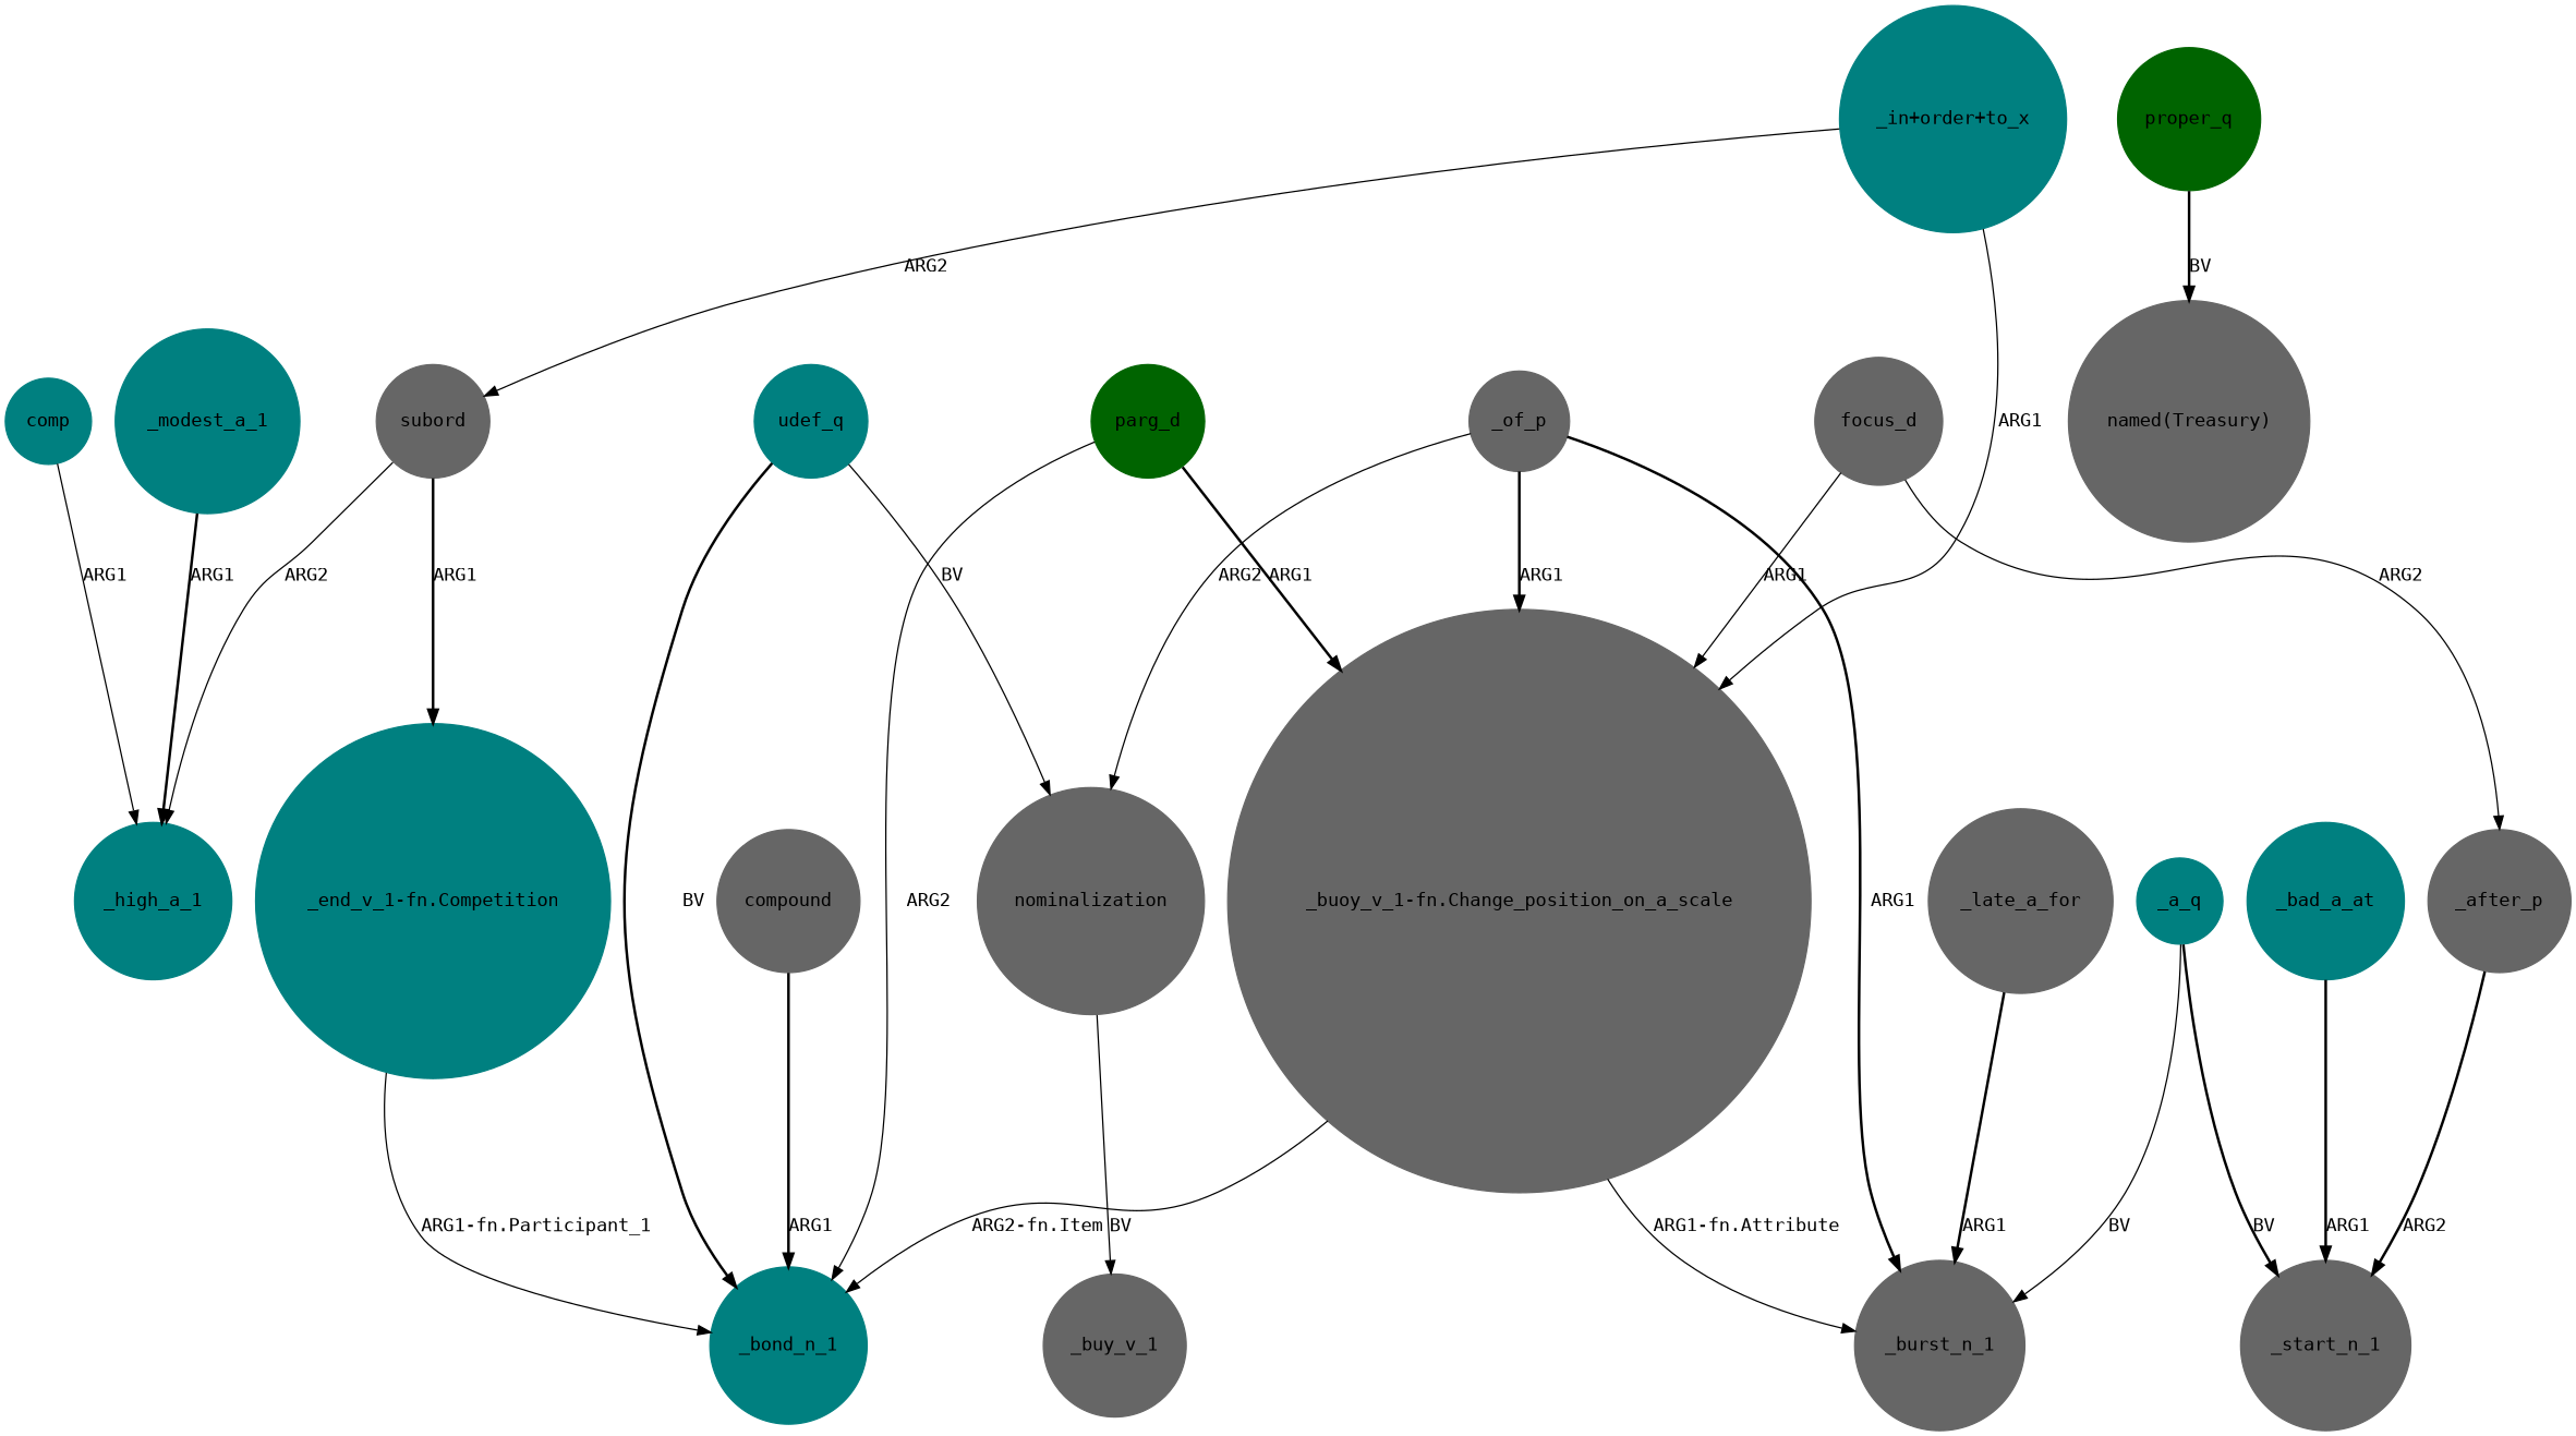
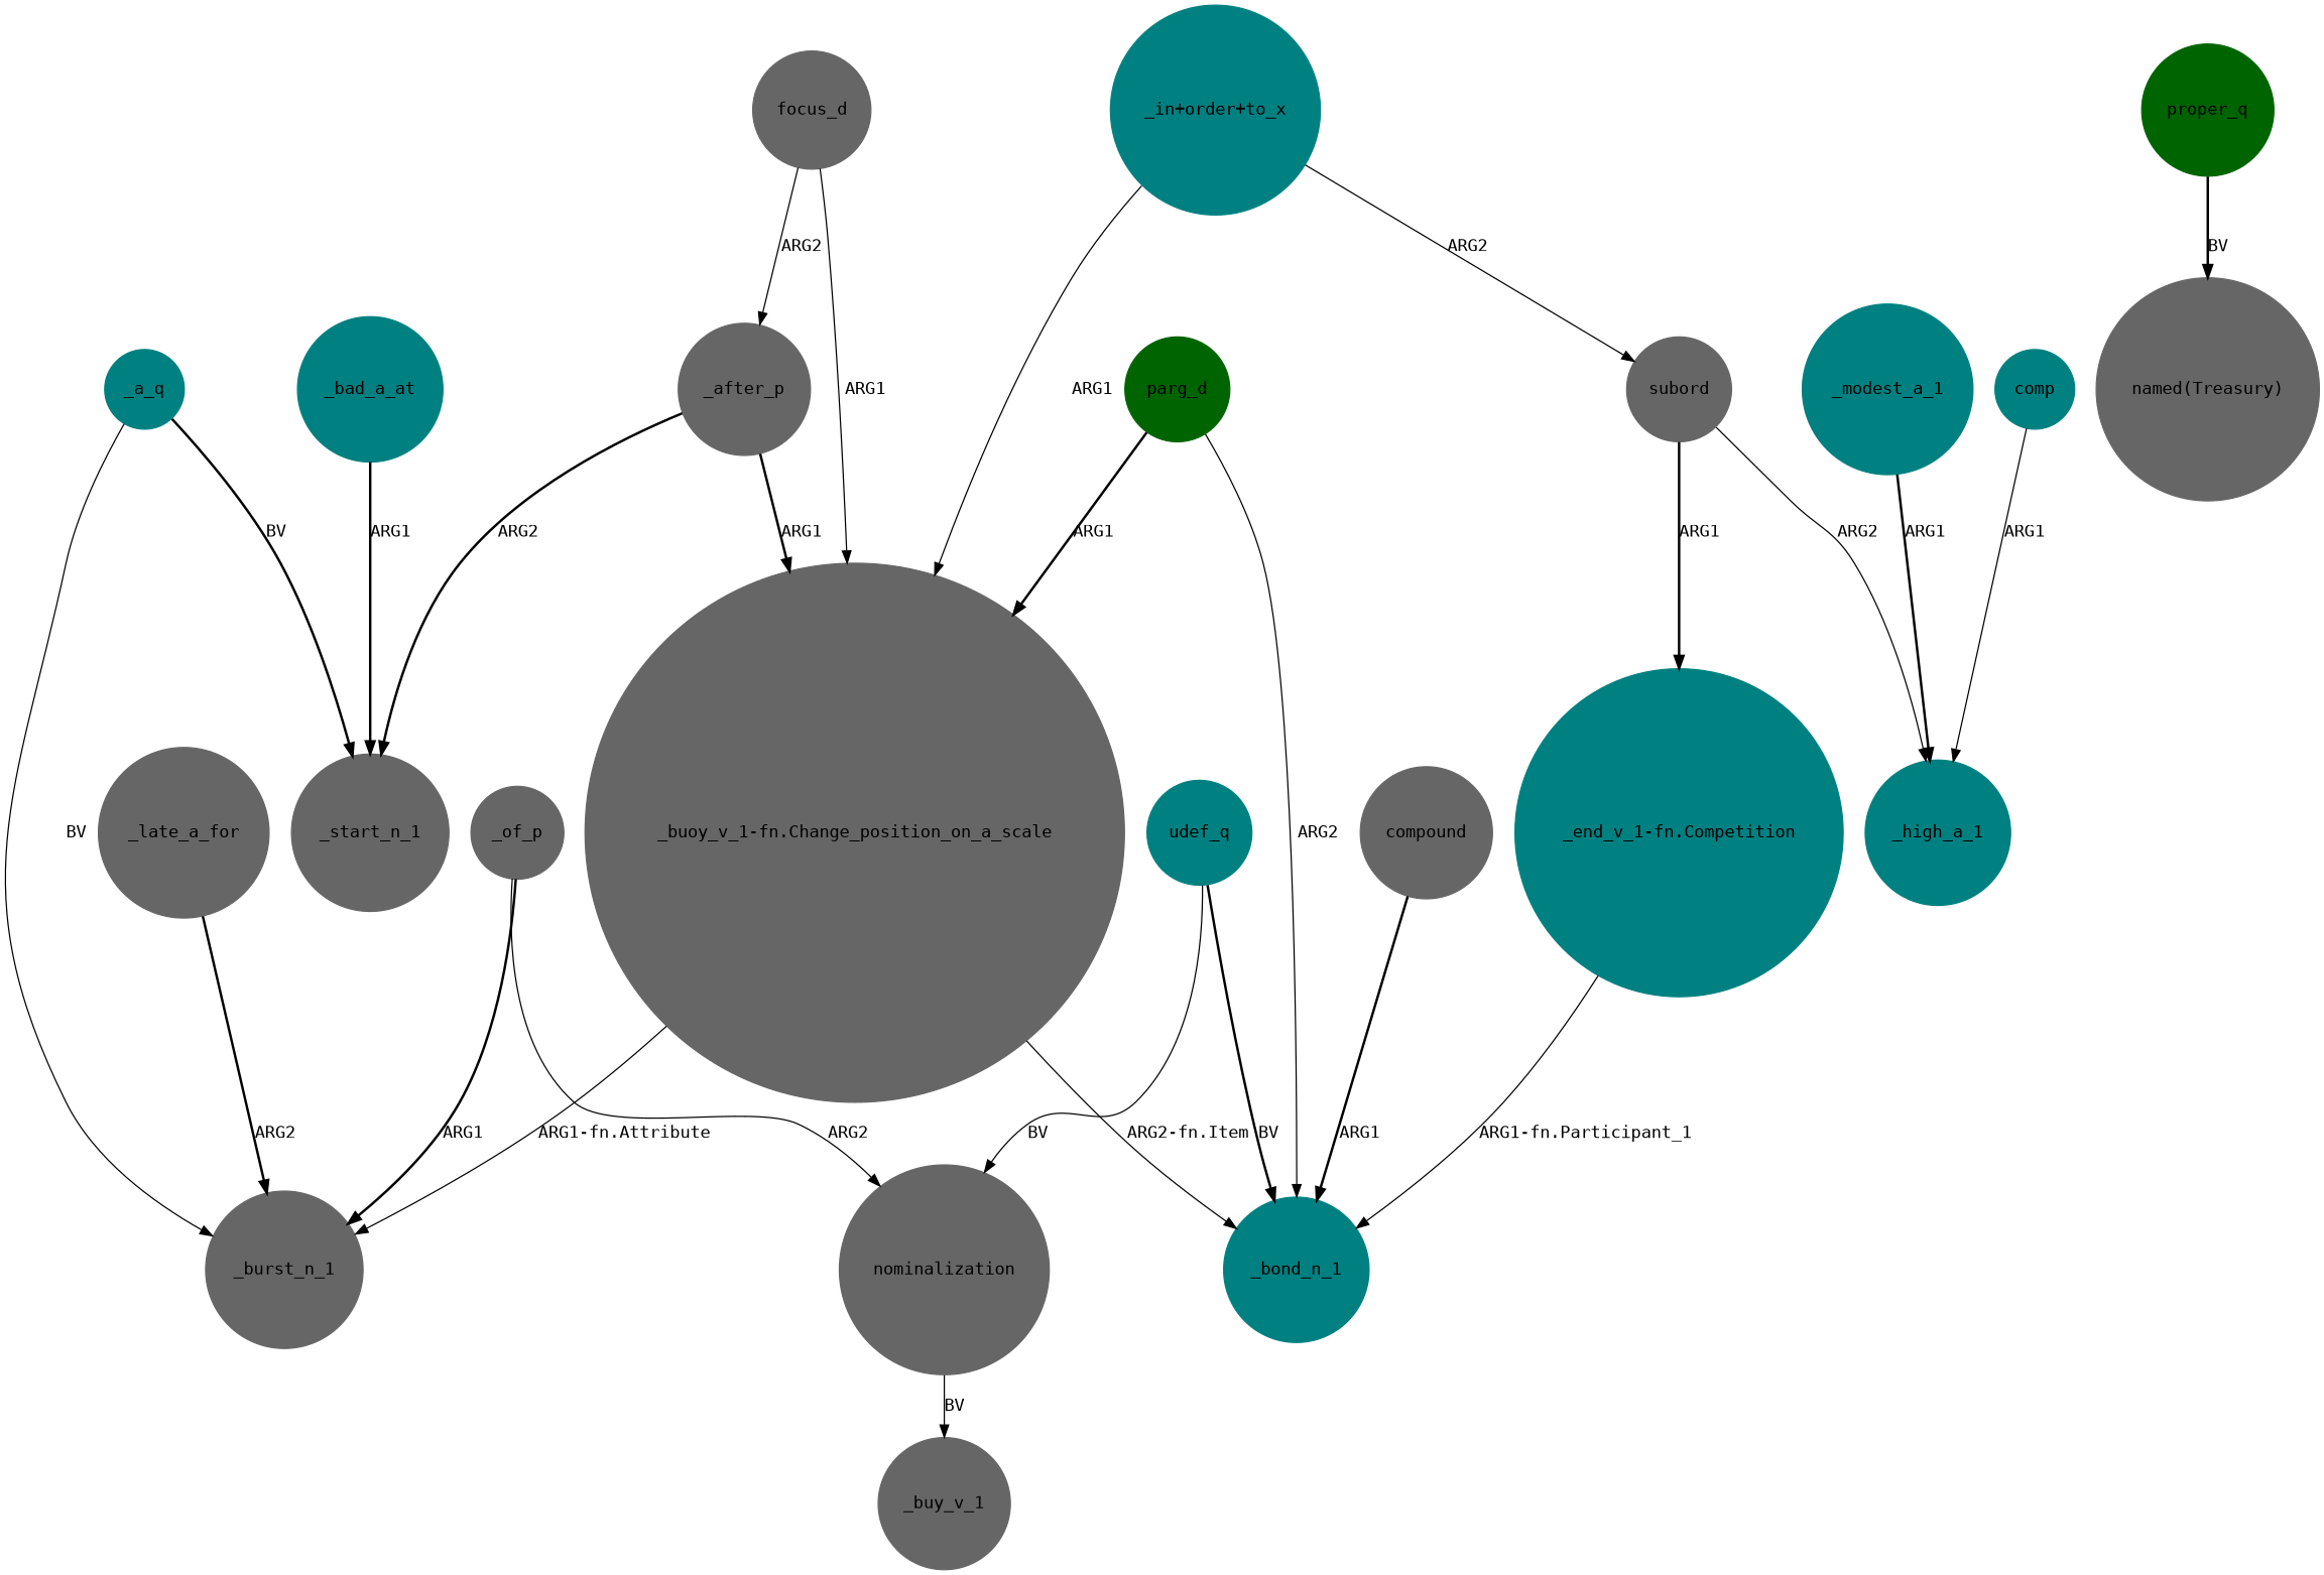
  digraph {
    fontname="DejaVu Sans Mono"
    node [color=gray40 fontname="DejaVu Sans Mono" shape=circle style=filled]
    edge [fontname="DejaVu Sans Mono" style=solid]
    _modest_a_1 [color=teal]
    _high_a_1 [color=teal]
    nominalization
    _buy_v_1
    _of_p
    _burst_n_1
    parg_d [color=darkgreen]
    _bond_n_1 [color=teal]
    "_buoy_v_1-fn.Change_position_on_a_scale"
    udef_q [color=teal]
    _after_p
    _start_n_1
    compound
    focus_d
    _late_a_for
    proper_q [color=darkgreen]
    "named(Treasury)"
    _a_q [color=teal]
    subord
    "_end_v_1-fn.Competition" [color=teal]
    comp [color=teal]
    "_in+order+to_x" [color=teal]
    _bad_a_at [color=teal]
    _modest_a_1 -> _high_a_1 [label=ARG1 style=bold]
    nominalization -> _buy_v_1 [label=BV]
    _of_p -> nominalization [label=ARG2]
    _of_p -> _burst_n_1 [label=ARG1 style=bold]
    parg_d -> _bond_n_1 [label=ARG2]
    parg_d -> "_buoy_v_1-fn.Change_position_on_a_scale" [label=ARG1 style=bold]
    "_buoy_v_1-fn.Change_position_on_a_scale" -> _burst_n_1 [label="ARG1-fn.Attribute"]
    "_buoy_v_1-fn.Change_position_on_a_scale" -> _bond_n_1 [label="ARG2-fn.Item"]
    udef_q -> nominalization [label=BV]
    udef_q -> _bond_n_1 [label=BV style=bold]
-   _of_p -> "_buoy_v_1-fn.Change_position_on_a_scale" [label=ARG1 style=bold]
+   _after_p -> "_buoy_v_1-fn.Change_position_on_a_scale" [label=ARG1 style=bold]
    _after_p -> _start_n_1 [label=ARG2 style=bold]
    compound -> _bond_n_1 [label=ARG1 style=bold]
    focus_d -> "_buoy_v_1-fn.Change_position_on_a_scale" [label=ARG1]
    focus_d -> _after_p [label=ARG2]
-   _late_a_for -> _burst_n_1 [label=ARG1 style=bold]
+   _late_a_for -> _burst_n_1 [label=ARG2 style=bold]
    proper_q -> "named(Treasury)" [label=BV style=bold]
    _a_q -> _burst_n_1 [label=BV]
    _a_q -> _start_n_1 [label=BV style=bold]
    subord -> _high_a_1 [label=ARG2]
    subord -> "_end_v_1-fn.Competition" [label=ARG1 style=bold]
    "_end_v_1-fn.Competition" -> _bond_n_1 [label="ARG1-fn.Participant_1"]
    comp -> _high_a_1 [label=ARG1]
    "_in+order+to_x" -> "_buoy_v_1-fn.Change_position_on_a_scale" [label=ARG1]
    "_in+order+to_x" -> subord [label=ARG2]
    _bad_a_at -> _start_n_1 [label=ARG1 style=bold]
  }
